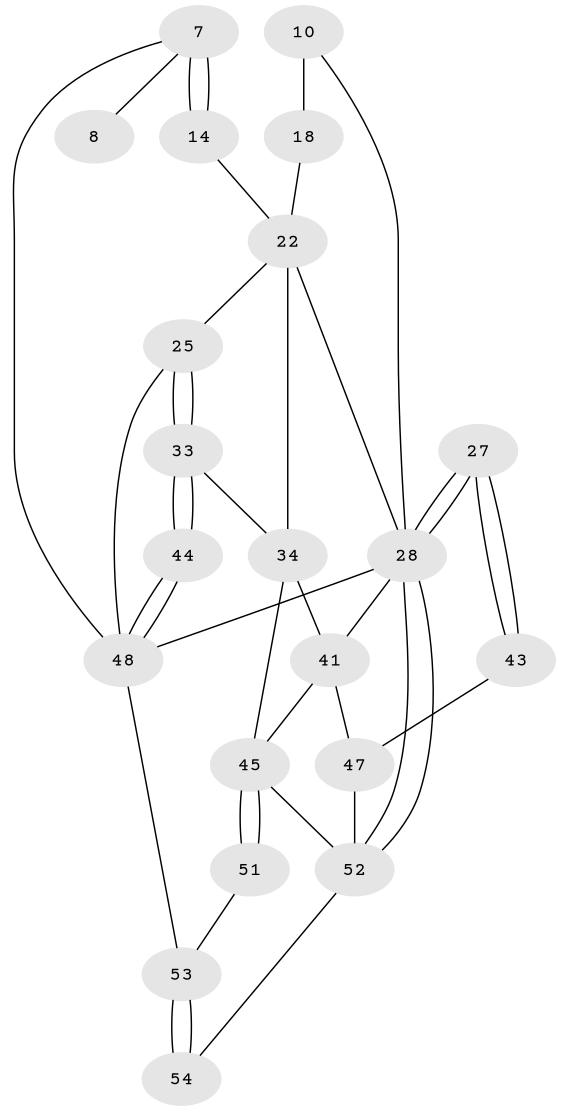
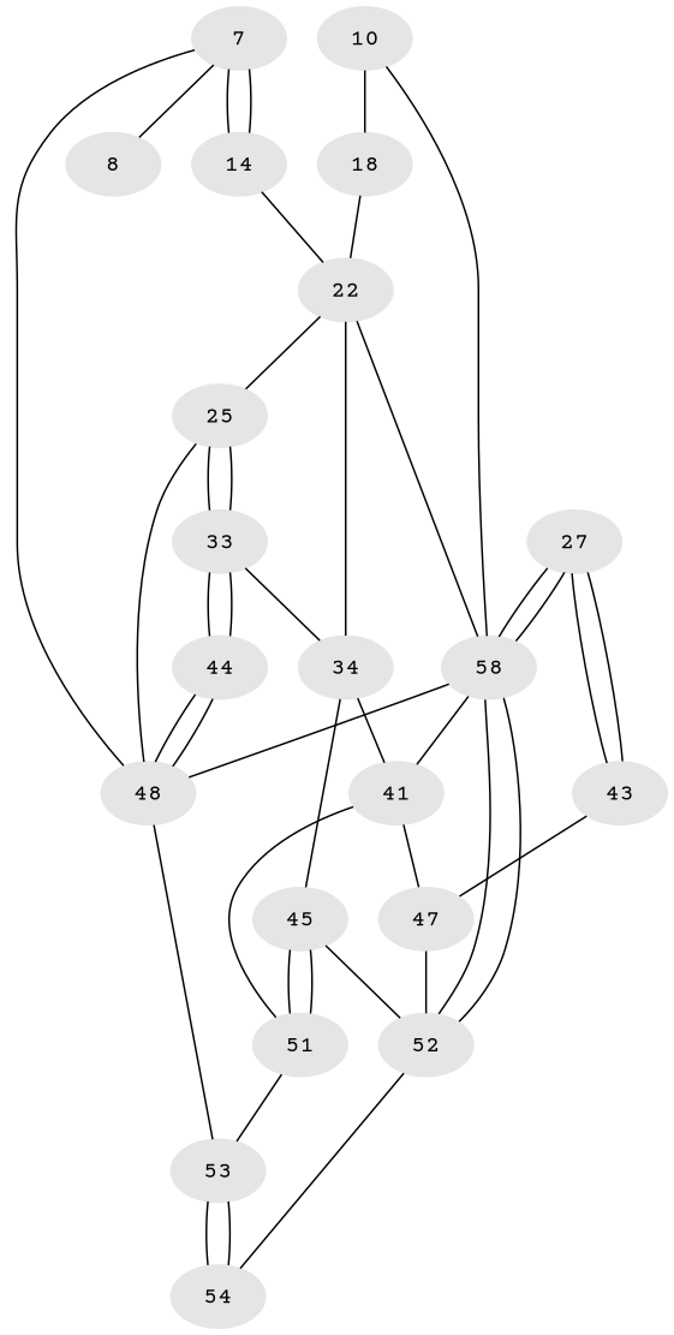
  graph {
    fontname="Courier Prime"
    node [color=gray90 fontname="Courier Prime" style=filled]
    edge [fontname="Courier Prime"]
    7 [super="+1+2"]
    8 [super="+6"]
    14
    48 [super="+37+35"]
    22 [super="+21+20"]
    53 [super="+49+50"]
    10 [super="+9+5"]
    18 [super="+11+17"]
-   28 [super="+4+26"]
+   28 [super="+4+26" label=58]
    41 [super="+30"]
    52 [super="+46"]
    25 [super="+24"]
    34 [super="+32"]
    33
    45 [super="+40+39+38"]
    44
    27
    43
    47 [super="+42"]
    54
    51
    7 -- 8
    7 -- 14 [weight=2]
    7 -- 14
    7 -- 48
    14 -- 22
    48 -- 53 [weight=2]
    22 -- 28
    22 -- 25 [weight=2]
    22 -- 34 [weight=2]
    53 -- 54 [weight=2]
    53 -- 54
    10 -- 18 [weight=2]
    10 -- 28
    18 -- 22 [weight=3]
    28 -- 48 [weight=2]
    28 -- 41
    28 -- 52
    28 -- 52
-   41 -- 45
+   41 -- 51
    41 -- 47
    52 -- 54
    25 -- 48 [weight=2]
    25 -- 33
    25 -- 33
    34 -- 41
    34 -- 45 [weight=2]
    33 -- 34
    33 -- 44
    33 -- 44
    45 -- 52
    45 -- 51 [weight=2]
    45 -- 51
    44 -- 48 [weight=2]
    44 -- 48
    27 -- 28 [weight=2]
    27 -- 28
    27 -- 43
    27 -- 43
    43 -- 47 [weight=2]
    47 -- 52
    51 -- 53
  }
